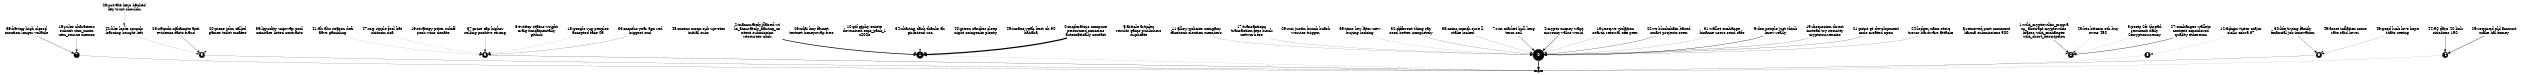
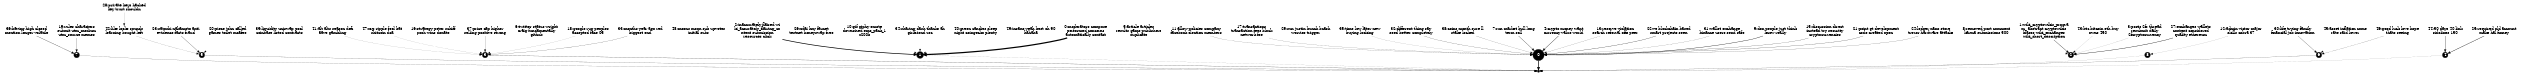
  strict digraph {
    node [fontcolor=black shape=none]
    edge [penwidth=0.03]
    n1 [label="30:life trying family\nfinancial job innovation"]
    n2 [fillcolor=black fontcolor=white height=0.01 label=6 margin="0,0" shape=circle style=filled]
    n2_0 [height=0.12 shape=point fontcolor=""]
    n4 [label="36:having high closed\nmention longer volatile"]
    n5 [fillcolor=black fontcolor=white height=0.01 label=7 margin="0,0" shape=circle style=filled]
    n6 [label="42:like looks sounds\nlearning bought left"]
    n7 [fillcolor=black fontcolor=white height=0.02 label=5 margin="0,0" shape=circle style=filled]
    n8 [label="39:liquidity uniswap pool\ncoinbase listed contracts"]
    n9 [fillcolor=black fontcolor=white height=0.05 label=3 margin="0,0" shape=circle style=filled]
    n10 [label="45:asset inflation come\nrate said lower"]
    n11 [label="48:moons moon sub upvotes\ninitial subs"]
    n12 [fillcolor=black fontcolor=white height=0.36 label=1 margin="0,0" shape=circle style=filled]
    n13 [label="2:inaccurately flaired wi\nki_accurately_flairing_co\nntent submission\nresources click"]
    n14 [label="5:article articles\nresults game publishers\nduplicate"]
    n15 [fillcolor=black fontcolor=white height=0.60 label=0 margin="0,0" shape=circle style=filled]
    n16 [label="8:removed post comment\nkarma submissions 500"]
    n17 [fillcolor=black fontcolor=white height=0.13 label=2 margin="0,0" shape=circle style=filled]
    n18 [fillcolor=black fontcolor=white height=0.00 label=8 margin="0,0" shape=circle style=filled]
    n19 [label="11:allow policies company\nfacebook election members"]
    n20 [label="17:transactions\ntransaction fees block\nnetwork fee"]
    n21 [label="23:satoshi nakamoto anti\nevidence facts fraud"]
    n22 [label="20:piece john called\ngames toilet mcafee"]
    n23 [label="26:xdai hny faucet\ntestnet honeyswap free"]
    n24 [label="29:sun justin bunch bcash\nworries trigger"]
    n25 [label="35:time low later new\nbuying looking"]
    n26 [label="32:different thing say\nseed better completely"]
    n27 [label="38:coins month sure ll\nstake locked"]
    n28 [label="41:alt alts season defi\naave gambling"]
    n29 [label="47:xrp ripple feel bat\nshitcoin dca"]
    n30 [label="44:50 days 40 link\nsidelines 150"]
    n31 [fillcolor=black fontcolor=white height=0.02 label=4 margin="0,0" shape=circle style=filled]
    n32 [label="1:wiki_cryptowikis_progra\nm_ abstract cryptowikis\nbiases wiki_exchanges\nwiki_short_description"]
    n33 [label="7:run market bull long\nterm sell"]
    n34 [label="4:crypto money want\ncurrency value world"]
    n35 [label="10:gif giphy emote\ndownsized emo_pack_1\nx200b"]
    n36 [label="16:strategy peter schiff\npooh wins donate"]
    n37 [label="13:reserve violation\nsearch referral offs peer"]
-   n38 [label="19:rules characters\nsubmit utm_moon\nutm_source memes"]
+   n38 [label="19:rules characters\nsubmit utm_medium\nutm_source memes"]
    n39 [label="22:ve blockchain based\nsmart projects seen"]
    n40 [label="28:private keys hacked\nkey trust shouldn"]
    n41 [label="25:required old account\nmake hal finney"]
    n42 [label="31:wallet exchange\nbinance users send safe"]
    n43 [label="34:sharing dash thanks ah\ngirlfriend zec"]
    n44 [label="40:green candies sleep\nnight coingecko plenty"]
    n45 [label="37:price cap higher\nselling positive strong"]
    n46 [label="43:btc bitcoin eth buy\nowns 450"]
    n47 [label="46:good luck love hope\nthats seeing"]
    n48 [label="49:insane yeah best oh 90\nhahaha"]
    n49 [label="0:moderators compose\nperformed concerns\nautomatically contact"]
    n50 [label="3:posts 2fr thread\nresubmit daily\n2fcryptocurrency"]
    n51 [label="9:don people just think\nknow really"]
    n52 [label="6:twitter status wright\ncraig fundamentally\ngithub"]
    n53 [label="12:admin victor major\nskills cobra 37"]
    n54 [label="15:discussion direct\ninstead try security\ncryptocurrencies"]
    n55 [label="21:point gt development\ncode created open"]
    n56 [label="18:google rug peoples\naccepted face 05"]
    n57 [label="24:ledger nano store\ntrezor hardware attacks"]
    n58 [label="27:exchanges wallets\ncontent considered\nquality ethereum"]
    n59 [label="33:months year ago red\nbiggest end"]
    n1 -> n2 [penwidth=0.73]
    n2 -> n2_0 [penwidth=0.55]
    n4 -> n5 [penwidth=0.89]
    n5 -> n2_0 [penwidth=0.48]
    n6 -> n7 [penwidth=0.35]
    n7 -> n2_0 [penwidth=0.54]
    n8 -> n9 [penwidth=0.18]
    n9 -> n2_0 [penwidth=0.68]
    n10 -> n2 [penwidth=0.16]
    n11 -> n12 [penwidth=0.05]
    n12 -> n2_0 [penwidth=0.22]
    n13 -> n12 [penwidth=2.57]
    n14 -> n15 [penwidth=0.12]
    n15 -> n2_0 [penwidth=2.55]
    n16 -> n17 [penwidth=0.18]
    n17 -> n2_0 [penwidth=0.00]
    n18 -> n2_0 [penwidth=0.23]
    n19 -> n15 [penwidth=0.39]
    n20 -> n15 [penwidth=0.38]
    n21 -> n7 [penwidth=0.71]
    n22 -> n7 [penwidth=0.17]
    n23 -> n12
    n24 -> n15
    n25 -> n15 [penwidth=0.27]
    n26 -> n15 [penwidth=0.55]
    n27 -> n15 [penwidth=0.38]
    n28 -> n9 [penwidth=0.24]
    n29 -> n9 [penwidth=0.22]
    n30 -> n31 [penwidth=1.05]
    n31 -> n2_0 [penwidth=0.24]
    n32 -> n17 [penwidth=1.05]
    n33 -> n15 [penwidth=0.91]
    n34 -> n15 [penwidth=1.13]
    n35 -> n12 [penwidth=0.04]
    n36 -> n9 [penwidth=0.04]
    n37 -> n15 [penwidth=0.38]
    n38 -> n5 [penwidth=0.66]
    n39 -> n15 [penwidth=0.88]
    n40 -> n6 [penwidth=0.33]
    n41 -> n31 [penwidth=1.28]
    n42 -> n15 [penwidth=0.40]
    n43 -> n12
    n44 -> n12
    n45 -> n9 [penwidth=0.51]
    n46 -> n17 [penwidth=0.24]
    n47 -> n2 [penwidth=0.40]
    n48 -> n12 [penwidth=0.05]
    n49 -> n12 [penwidth=4.65]
    n50 -> n17 [penwidth=0.24]
    n51 -> n15 [penwidth=1.24]
    n52 -> n9 [penwidth=0.13]
    n53 -> n18 [penwidth=0.25]
    n54 -> n15 [penwidth=0.64]
    n55 -> n15 [penwidth=0.69]
    n56 -> n9 [penwidth=0.23]
    n57 -> n15 [penwidth=0.49]
    n58 -> n17 [penwidth=1.26]
    n59 -> n9 [penwidth=0.53]
  }
